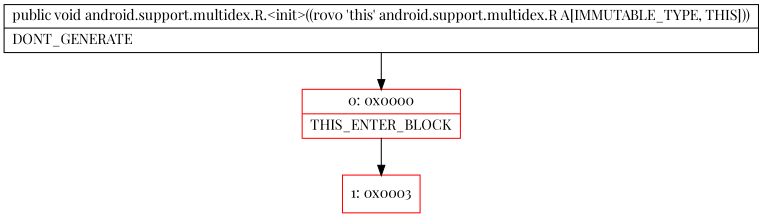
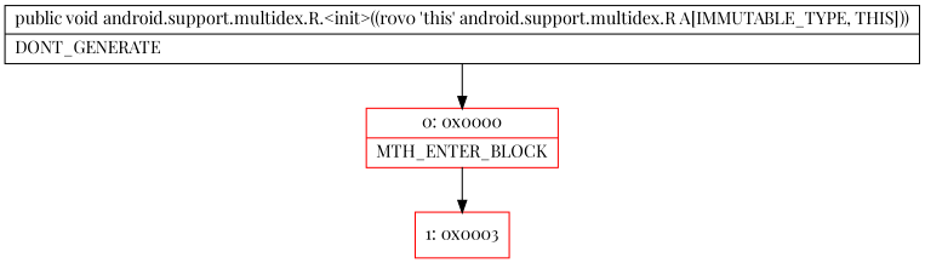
  digraph {
    fontname="Playfair Display"
    node [color=red shape=record fontname="Playfair Display"]
    edge [fontname="Playfair Display"]
-   n1 [label="{0\:\ 0x0000|THIS_ENTER_BLOCK\l}"]
+   n1 [label="{0\:\ 0x0000|MTH_ENTER_BLOCK\l}"]
    n2 [label="{1\:\ 0x0003}"]
    n3 [label="{public void android.support.multidex.R.\<init\>((r0v0 'this' android.support.multidex.R A[IMMUTABLE_TYPE, THIS]))  | DONT_GENERATE\l}" color=""]
    subgraph cluster_1 {
      label="R(0)"
    }
    n1 -> n2
    n3 -> n1
  }
